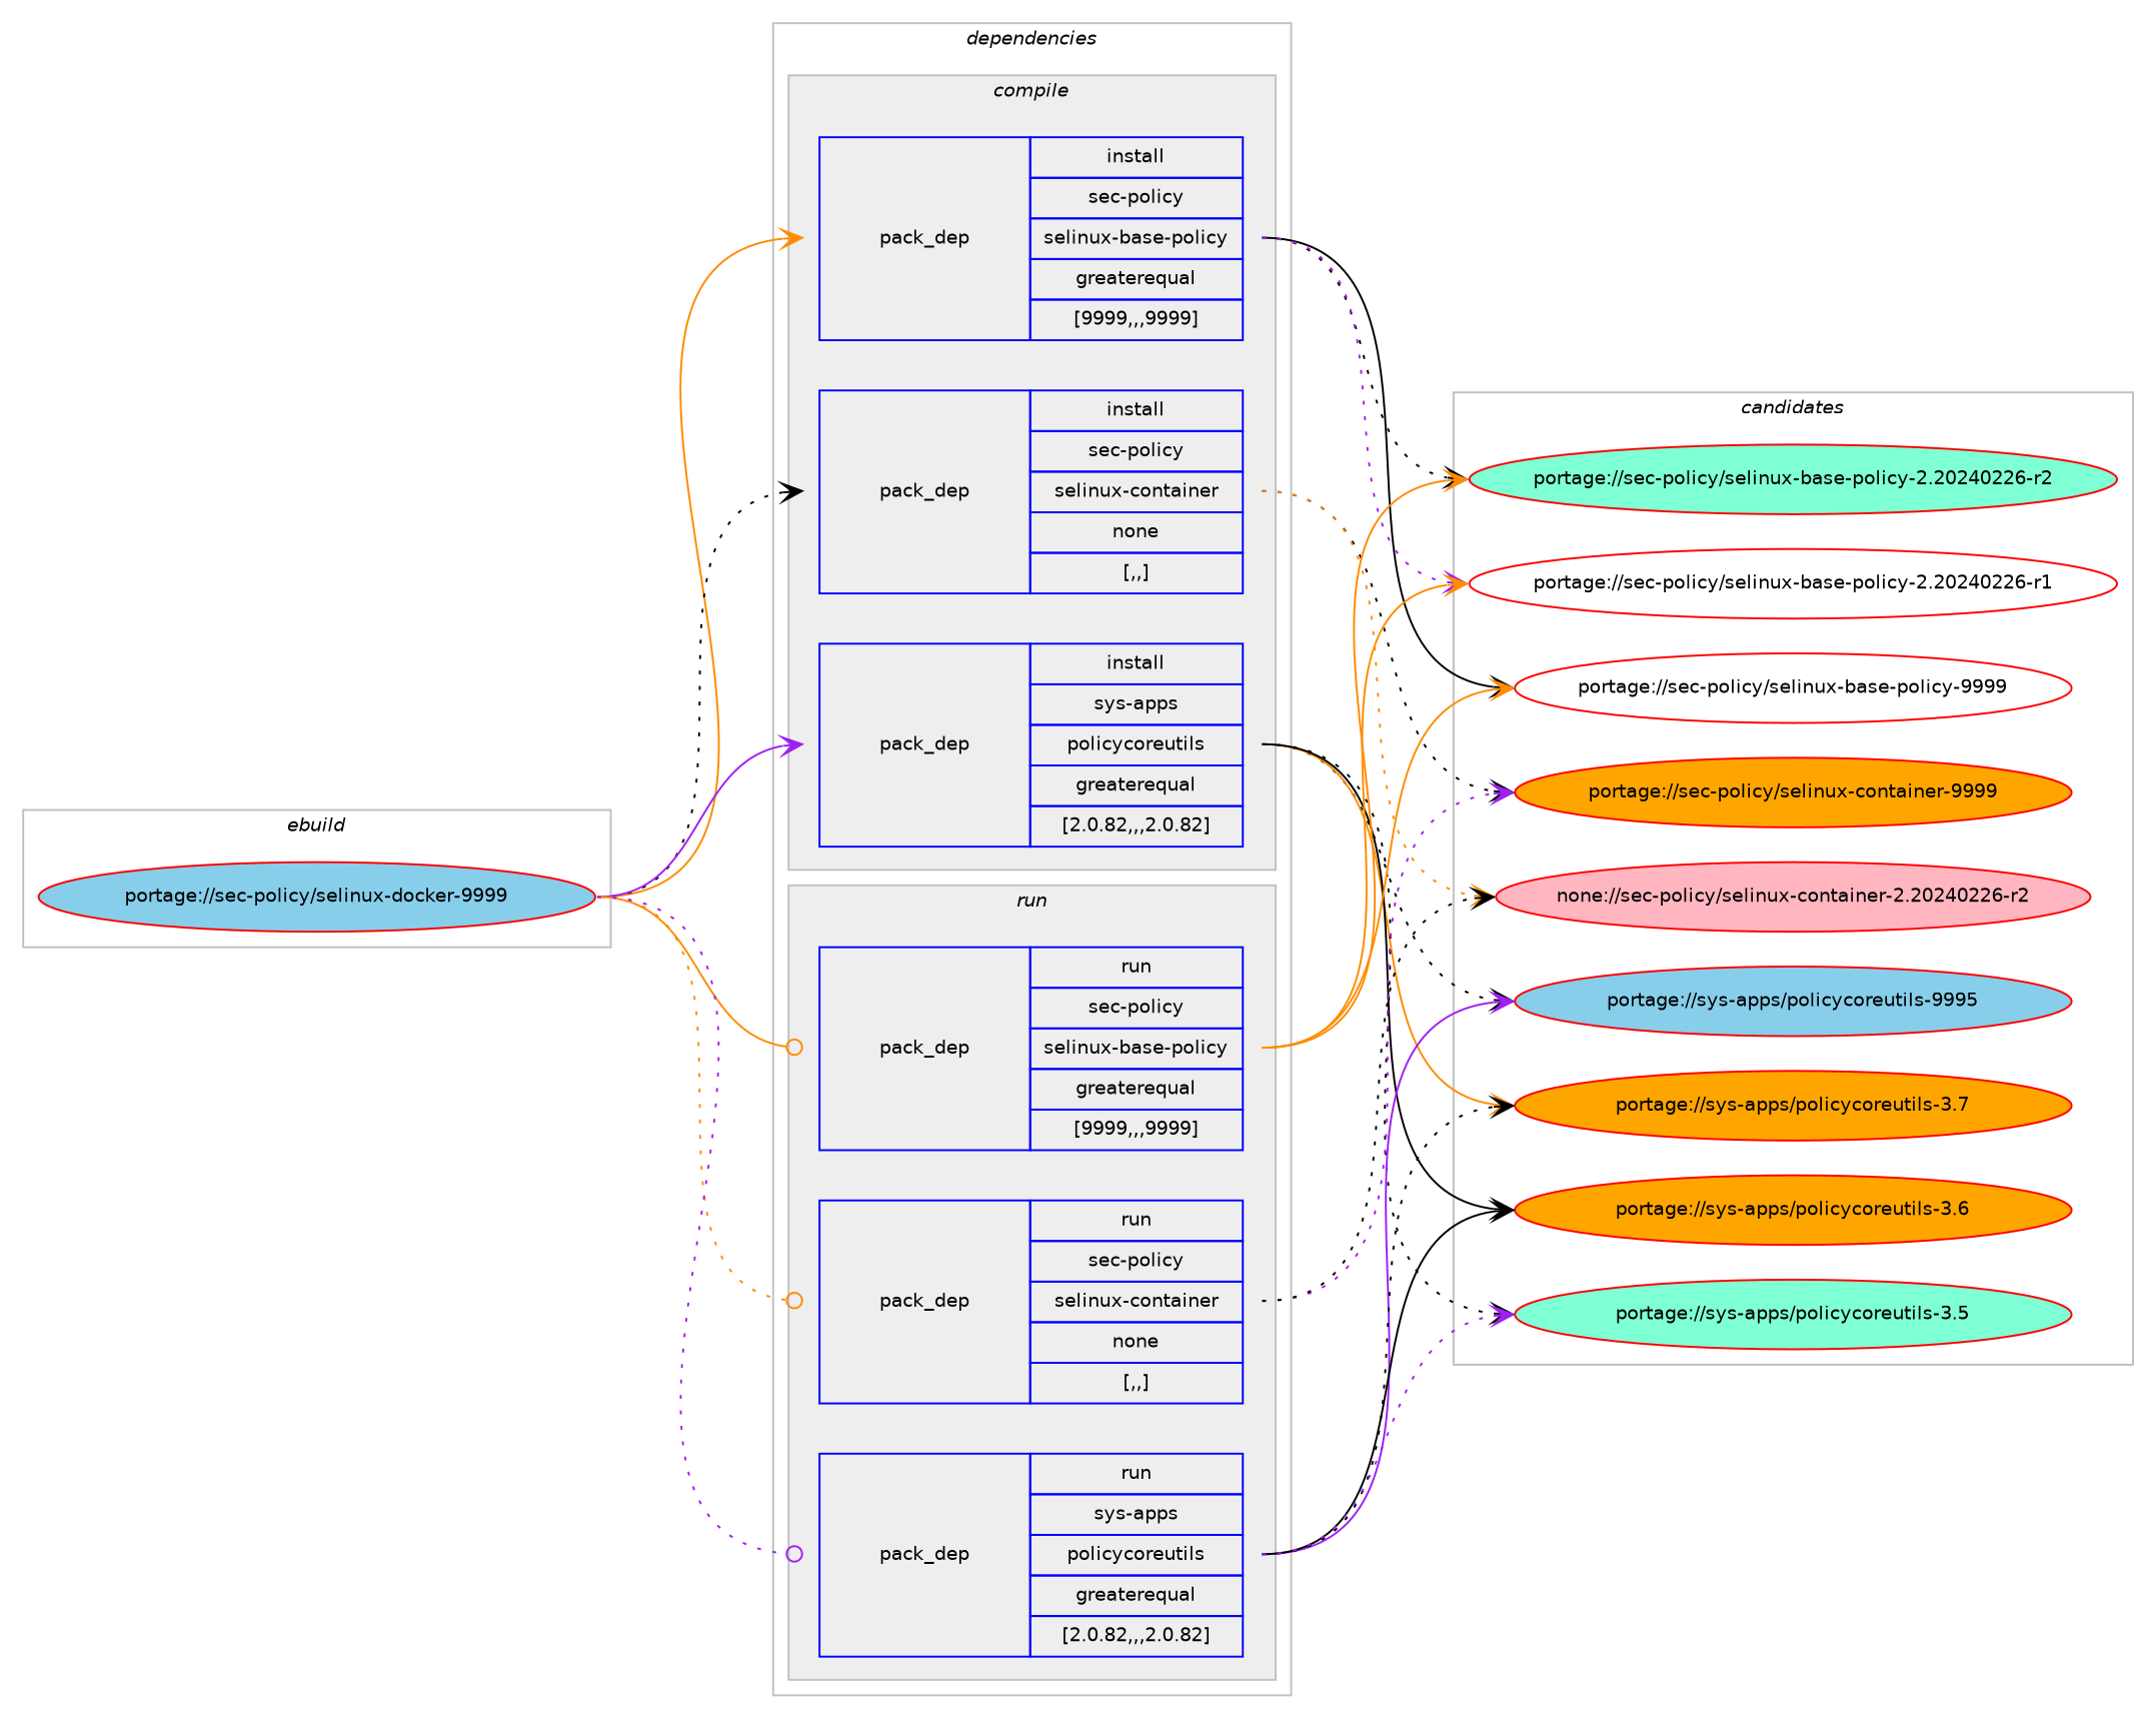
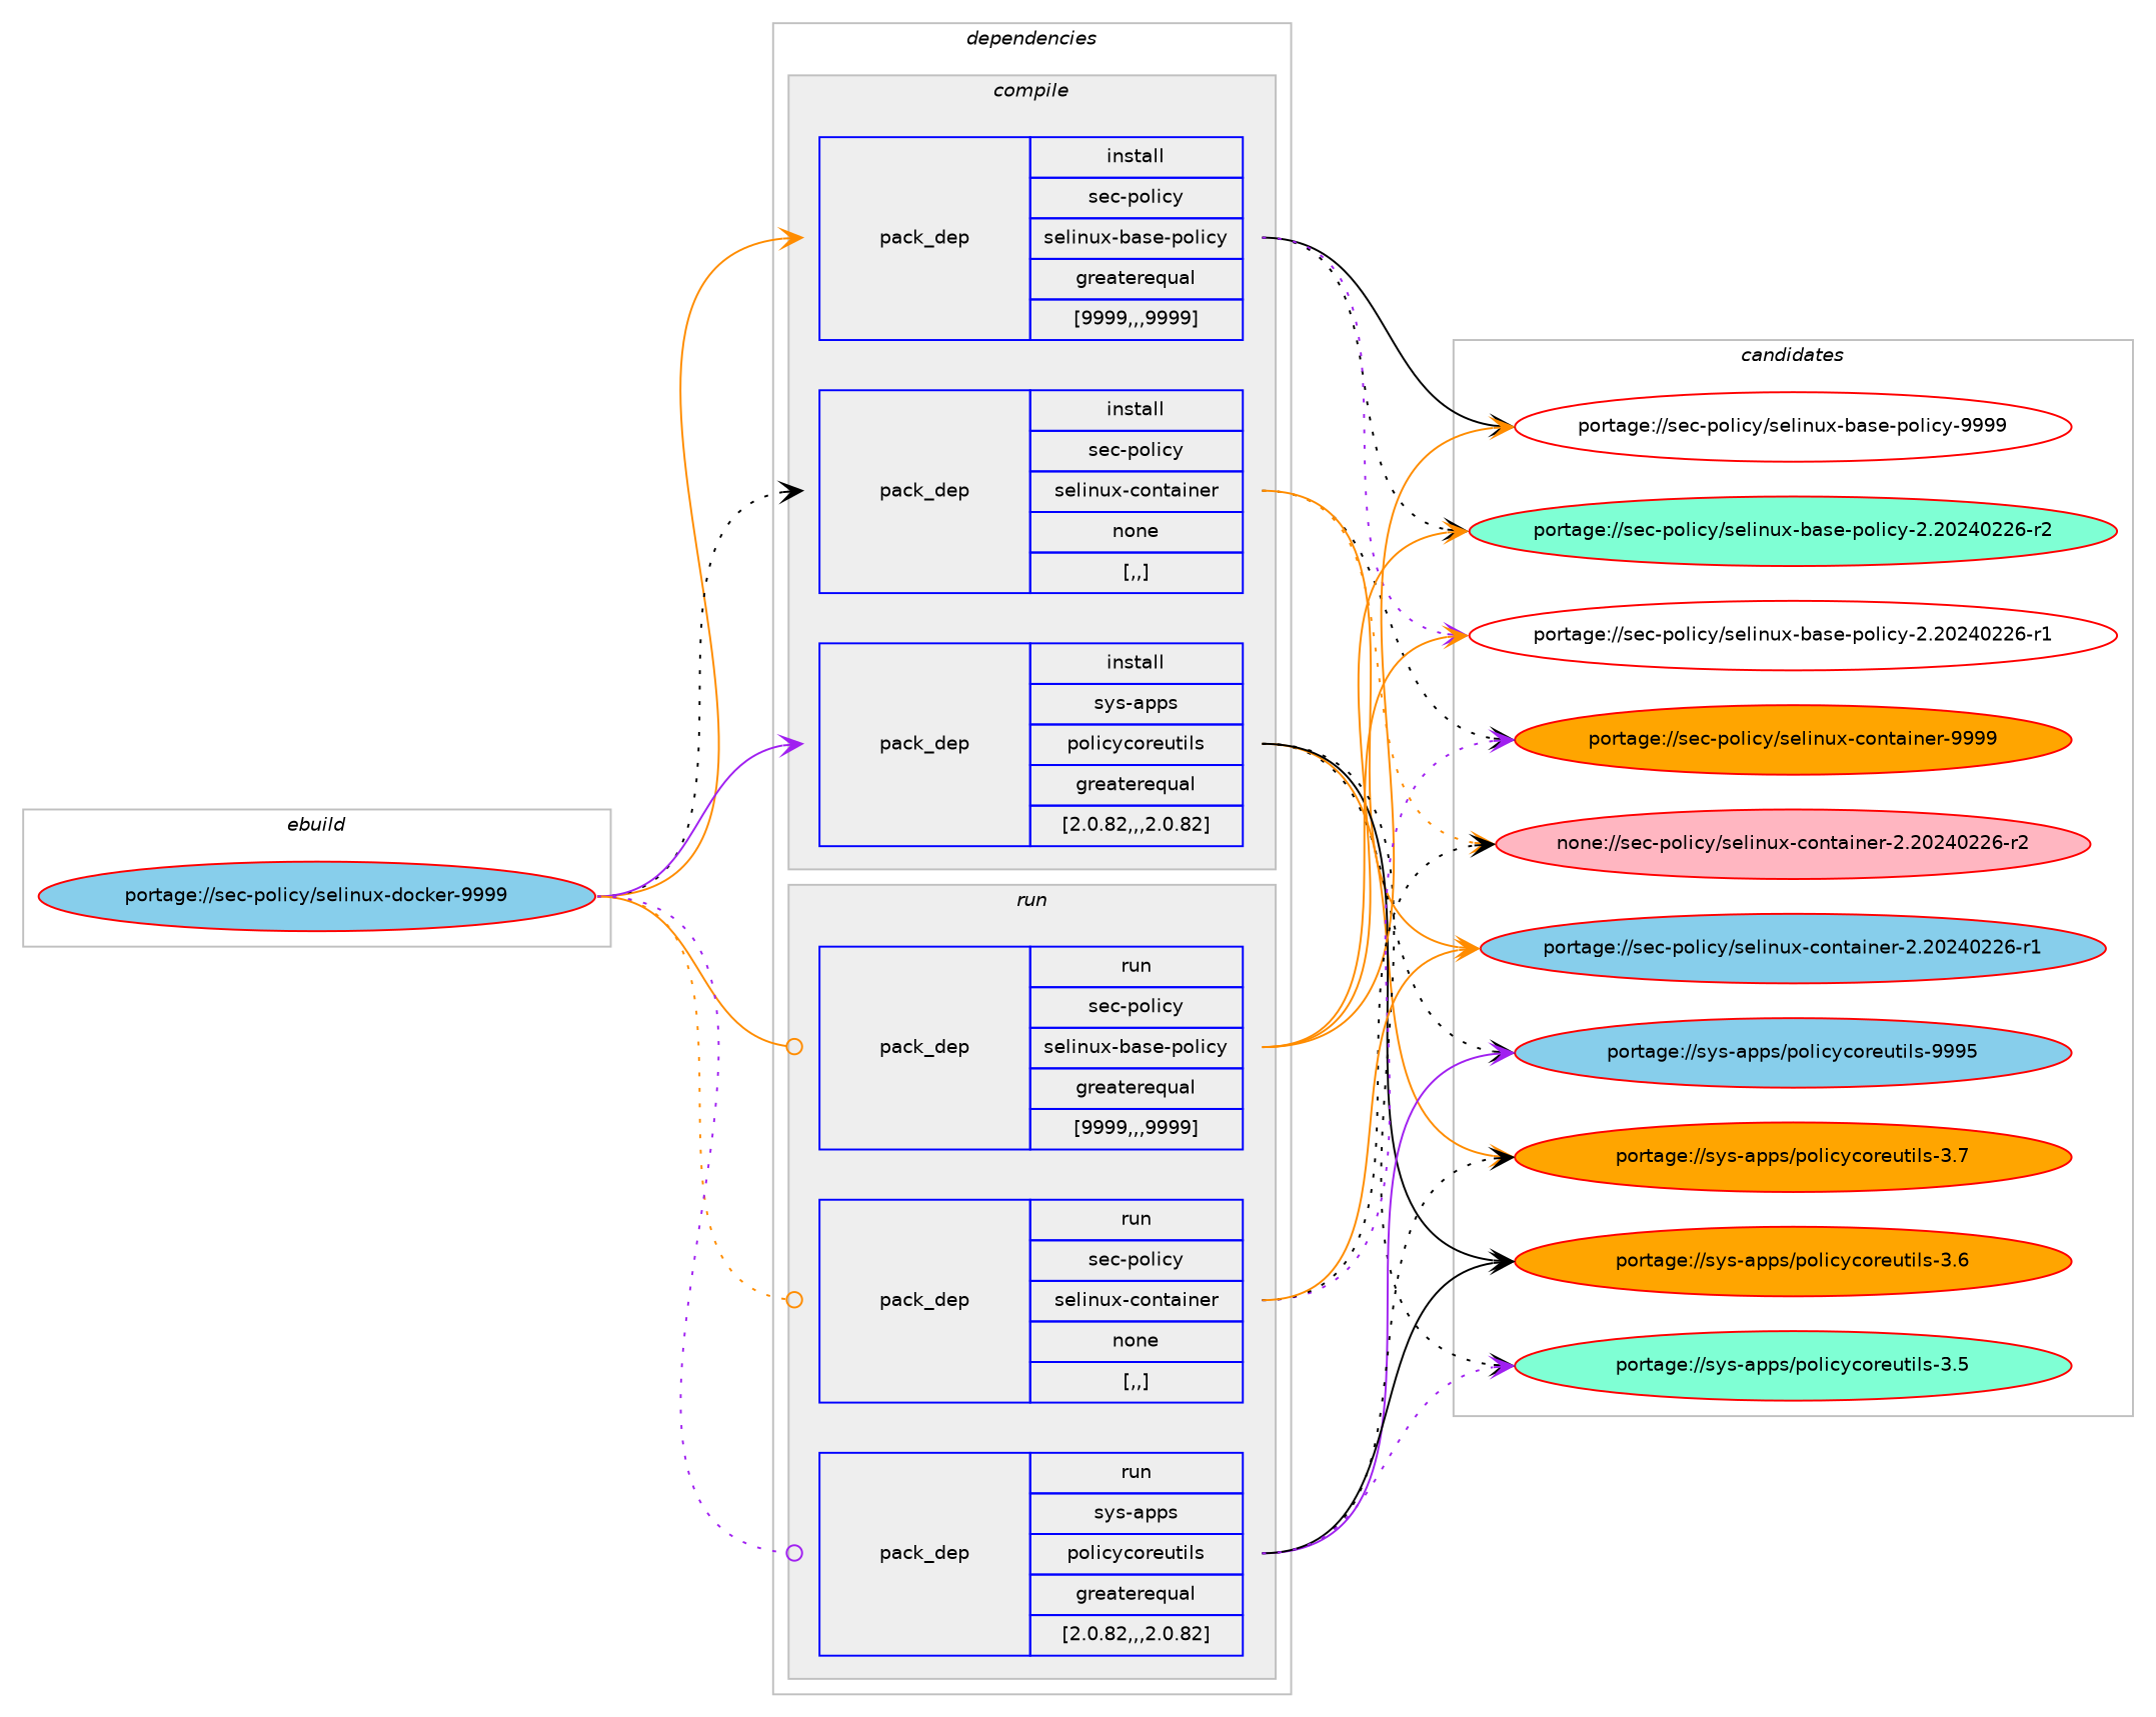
  digraph {
    compound=true
    concentrate=true
    fontname=Helvetica
    fontsize=10
    newrank=true
    rankdir=LR
    ranksep=1.5
    node [color=red fontname=Helvetica fontsize=10 style=filled]
    edge [arrowhead=vee color=darkorange headport=w style=solid tailport=e weight=100]
    n1 [fillcolor=skyblue label="portage://sec-policy/selinux-docker-9999" width=4]
    n2 [color=blue label=<<TABLE BORDER="0" CELLBORDER="1" CELLSPACING="0" CELLPADDING="4" WIDTH="220"><TR><TD ROWSPAN="6" CELLPADDING="30">pack_dep</TD></TR><TR><TD WIDTH="110">install</TD></TR><TR><TD>sec-policy</TD></TR><TR><TD>selinux-base-policy</TD></TR><TR><TD>greaterequal</TD></TR><TR><TD>[9999,,,9999]</TD></TR></TABLE>> shape=none style=""]
    n3 [color=blue label=<<TABLE BORDER="0" CELLBORDER="1" CELLSPACING="0" CELLPADDING="4" WIDTH="220"><TR><TD ROWSPAN="6" CELLPADDING="30">pack_dep</TD></TR><TR><TD WIDTH="110">install</TD></TR><TR><TD>sec-policy</TD></TR><TR><TD>selinux-container</TD></TR><TR><TD>none</TD></TR><TR><TD>[,,]</TD></TR></TABLE>> shape=none style=""]
    n4 [color=blue label=<<TABLE BORDER="0" CELLBORDER="1" CELLSPACING="0" CELLPADDING="4" WIDTH="220"><TR><TD ROWSPAN="6" CELLPADDING="30">pack_dep</TD></TR><TR><TD WIDTH="110">install</TD></TR><TR><TD>sys-apps</TD></TR><TR><TD>policycoreutils</TD></TR><TR><TD>greaterequal</TD></TR><TR><TD>[2.0.82,,,2.0.82]</TD></TR></TABLE>> shape=none style=""]
    n5 [color=blue label=<<TABLE BORDER="0" CELLBORDER="1" CELLSPACING="0" CELLPADDING="4" WIDTH="220"><TR><TD ROWSPAN="6" CELLPADDING="30">pack_dep</TD></TR><TR><TD WIDTH="110">run</TD></TR><TR><TD>sec-policy</TD></TR><TR><TD>selinux-base-policy</TD></TR><TR><TD>greaterequal</TD></TR><TR><TD>[9999,,,9999]</TD></TR></TABLE>> shape=none style=""]
    n6 [color=blue label=<<TABLE BORDER="0" CELLBORDER="1" CELLSPACING="0" CELLPADDING="4" WIDTH="220"><TR><TD ROWSPAN="6" CELLPADDING="30">pack_dep</TD></TR><TR><TD WIDTH="110">run</TD></TR><TR><TD>sec-policy</TD></TR><TR><TD>selinux-container</TD></TR><TR><TD>none</TD></TR><TR><TD>[,,]</TD></TR></TABLE>> shape=none style=""]
    n7 [color=blue label=<<TABLE BORDER="0" CELLBORDER="1" CELLSPACING="0" CELLPADDING="4" WIDTH="220"><TR><TD ROWSPAN="6" CELLPADDING="30">pack_dep</TD></TR><TR><TD WIDTH="110">run</TD></TR><TR><TD>sys-apps</TD></TR><TR><TD>policycoreutils</TD></TR><TR><TD>greaterequal</TD></TR><TR><TD>[2.0.82,,,2.0.82]</TD></TR></TABLE>> shape=none style=""]
    n8 [fillcolor=white label="portage://sec-policy/selinux-base-policy-9999" width=4]
    n9 [fillcolor=aquamarine label="portage://sec-policy/selinux-base-policy-2.20240226-r2" width=4]
    n10 [fillcolor=white label="portage://sec-policy/selinux-base-policy-2.20240226-r1" width=4]
    n11 [fillcolor=orange label="portage://sec-policy/selinux-container-9999" width=4]
    n12 [fillcolor=lightpink label="none://sec-policy/selinux-container-2.20240226-r2" width=4]
+   n13 [fillcolor=skyblue label="portage://sec-policy/selinux-container-2.20240226-r1" width=4]
    n14 [fillcolor=skyblue label="portage://sys-apps/policycoreutils-9995" width=4]
    n15 [fillcolor=orange label="portage://sys-apps/policycoreutils-3.7" width=4]
    n16 [fillcolor=orange label="portage://sys-apps/policycoreutils-3.6" width=4]
    n17 [fillcolor=aquamarine label="portage://sys-apps/policycoreutils-3.5" width=4]
    subgraph cluster_1 {
      color=gray
      label=<<i>ebuild</i>>
      n1
    }
    subgraph cluster_2 {
      color=gray
      label=<<i>dependencies</i>>
      subgraph cluster_3 {
        color=gray
        fillcolor="#eeeeee"
        label=<<i>compile</i>>
        style=filled
        subgraph sub_4 {
          color=gray
          fillcolor="#eeeeee"
          label=<<i>compile</i>>
          style=filled
          n2
        }
        subgraph sub_5 {
          color=gray
          fillcolor="#eeeeee"
          label=<<i>compile</i>>
          style=filled
          n3
        }
        subgraph sub_6 {
          color=gray
          fillcolor="#eeeeee"
          label=<<i>compile</i>>
          style=filled
          n4
        }
      }
      subgraph cluster_7 {
        color=gray
        fillcolor="#eeeeee"
        label=<<i>compile and run</i>>
        style=filled
      }
      subgraph cluster_8 {
        color=gray
        fillcolor="#eeeeee"
        label=<<i>run</i>>
        style=filled
        subgraph sub_9 {
          color=gray
          fillcolor="#eeeeee"
          label=<<i>run</i>>
          style=filled
          n5
        }
        subgraph sub_10 {
          color=gray
          fillcolor="#eeeeee"
          label=<<i>run</i>>
          style=filled
          n6
        }
        subgraph sub_11 {
          color=gray
          fillcolor="#eeeeee"
          label=<<i>run</i>>
          style=filled
          n7
        }
      }
    }
    subgraph cluster_12 {
      color=gray
      label=<<i>candidates</i>>
      rank=same
      subgraph sub_13 {
        color=black
        label=<<i>candidates</i>>
        nodesep=1
        rank=same
        n8
        n9
        n10
      }
      subgraph sub_14 {
        color=black
        label=<<i>candidates</i>>
        nodesep=1
        rank=same
        n11
        n12
+       n13
      }
      subgraph sub_15 {
        color=black
        label=<<i>candidates</i>>
        nodesep=1
        rank=same
        n14
        n15
        n16
        n17
      }
      subgraph sub_16 {
        color=black
        label=<<i>candidates</i>>
        nodesep=1
        rank=same
        n8
        n9
        n10
      }
      subgraph sub_17 {
        color=black
        label=<<i>candidates</i>>
        nodesep=1
        rank=same
        n11
        n12
+       n13
      }
      subgraph sub_18 {
        color=black
        label=<<i>candidates</i>>
        nodesep=1
        rank=same
        n14
        n15
        n16
        n17
      }
    }
    n1 -> n2 [weight=20]
    n1 -> n3 [color=black style=dotted weight=20]
    n1 -> n4 [color=purple weight=20]
    n1 -> n5 [arrowhead=odot weight=20]
    n1 -> n6 [arrowhead=odot style=dotted weight=20]
    n1 -> n7 [arrowhead=odot color=purple style=dotted weight=20]
    n2 -> n8 [color=black]
    n2 -> n9 [color=black style=dotted]
    n2 -> n10 [color=purple style=dotted]
    n3 -> n11 [color=black style=dotted]
    n3 -> n12 [style=dotted]
+   n3 -> n13
    n4 -> n14 [color=black style=dotted]
    n4 -> n15
    n4 -> n16 [color=black]
    n4 -> n17 [color=black style=dotted]
    n5 -> n8
    n5 -> n9
    n5 -> n10
    n6 -> n11 [color=purple style=dotted]
    n6 -> n12 [color=black style=dotted]
+   n6 -> n13
    n7 -> n14 [color=purple]
    n7 -> n15 [color=black style=dotted]
    n7 -> n16 [color=black]
    n7 -> n17 [color=purple style=dotted]
  }
